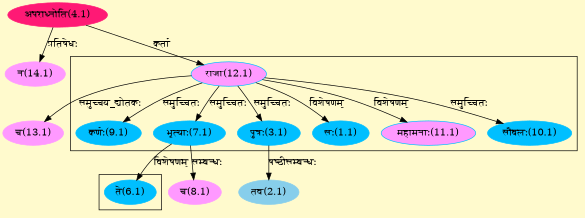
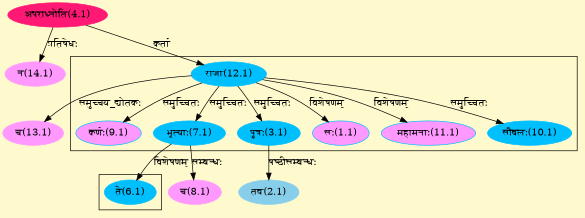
  digraph {
    bgcolor=lemonchiffon1
    compound=true
    rankdir=BT
    node [color="#00BFFF" style=filled]
    edge [dir=back]
-   n1 [label="सः(1.1)"]
-   n2 [label="राजा(12.1)" fillcolor="#FF99FF"]
+   n1 [label="सः(1.1)" fillcolor="#FF99FF"]
+   n2 [label="राजा(12.1)"]
    n3 [label="पुत्रः(3.1)"]
    n4 [label="भृत्याः(7.1)"]
-   n5 [label="कर्णः(9.1)"]
+   n5 [label="कर्णः(9.1)" fillcolor="#FF99FF"]
    n6 [label="सौबलः(10.1)"]
    n7 [fillcolor="#FF99FF" label="महामनाः(11.1)"]
    n8 [label="ते(6.1)"]
    n9 [color="#FF1975" label="अपराध्नोति(4.1)"]
    n10 [color="#87CEEB" label="तव(2.1)"]
    n11 [color="#FF99FF" label="च(8.1)"]
    n12 [color="#FF99FF" label="च(13.1)"]
    n13 [color="#FF99FF" label="न(14.1)"]
    subgraph cluster_1 {
      n1
      n2
      n3
      n4
      n5
      n6
      n7
    }
    subgraph cluster_2 {
      n8
    }
    n1 -> n2 [label="विशेषणम्"]
    n2 -> n9 [label="कर्ता"]
    n3 -> n2 [label="समुच्चितः"]
    n4 -> n2 [label="समुच्चितः"]
    n5 -> n2 [label="समुच्चितः"]
    n6 -> n2 [label="समुच्चितः"]
    n7 -> n2 [label="विशेषणम्"]
    n8 -> n4 [label="विशेषणम्"]
    n10 -> n3 [label="षष्ठीसम्बन्धः"]
    n11 -> n4 [label="सम्बन्धः"]
    n12 -> n2 [label="समुच्चय_द्योतकः"]
    n13 -> n9 [label="प्रतिषेधः"]
  }
